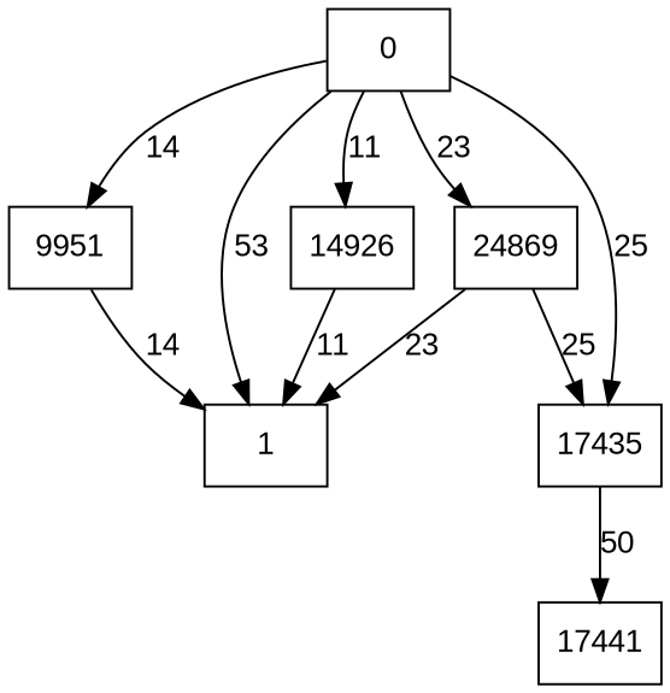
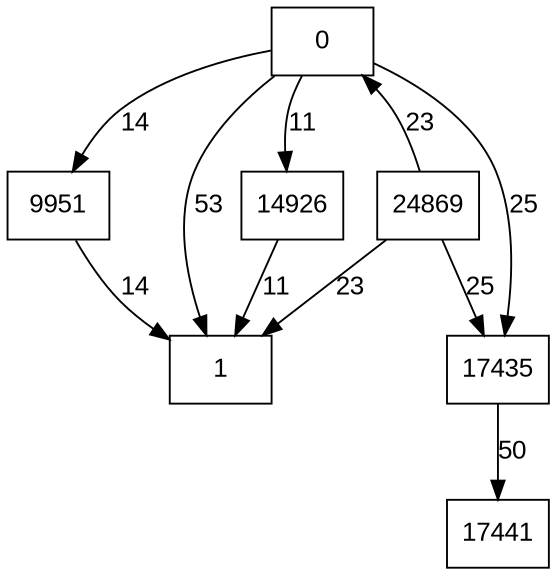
  digraph {
    fontname="Liberation Sans"
    rankdir=TB
    node [fontname="Liberation Sans" shape=rectangle]
    edge [fontname="Liberation Sans"]
    9951
    1
    14926
    17435
    17441
    24869
    0
    9951 -> 1 [label=14]
    14926 -> 1 [label=11]
    17435 -> 17441 [label=50]
    24869 -> 1 [label=23]
    24869 -> 17435 [label=25]
    0 -> 9951 [label=14]
    0 -> 1 [label=53]
    0 -> 14926 [label=11]
    0 -> 17435 [label=25]
-   0 -> 24869 [label=23]
+   24869 -> 0 [label=23]
  }
